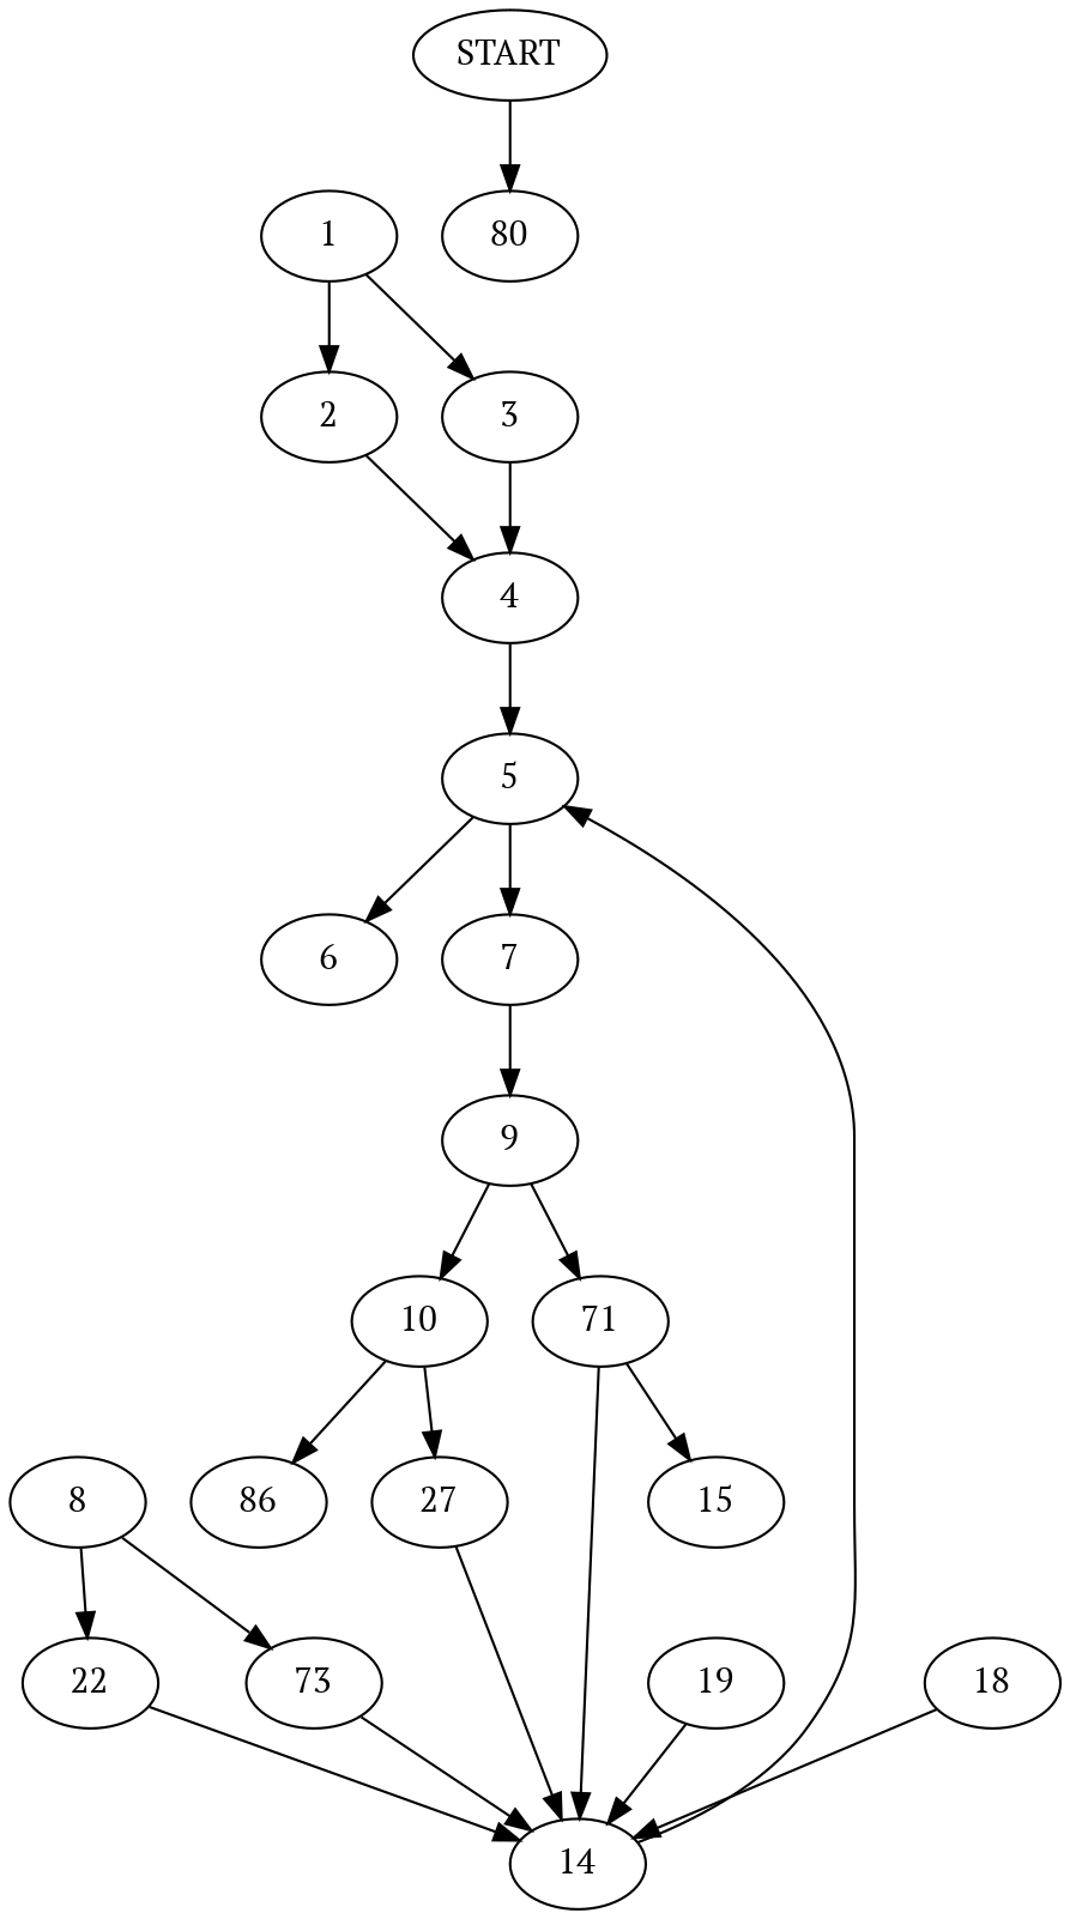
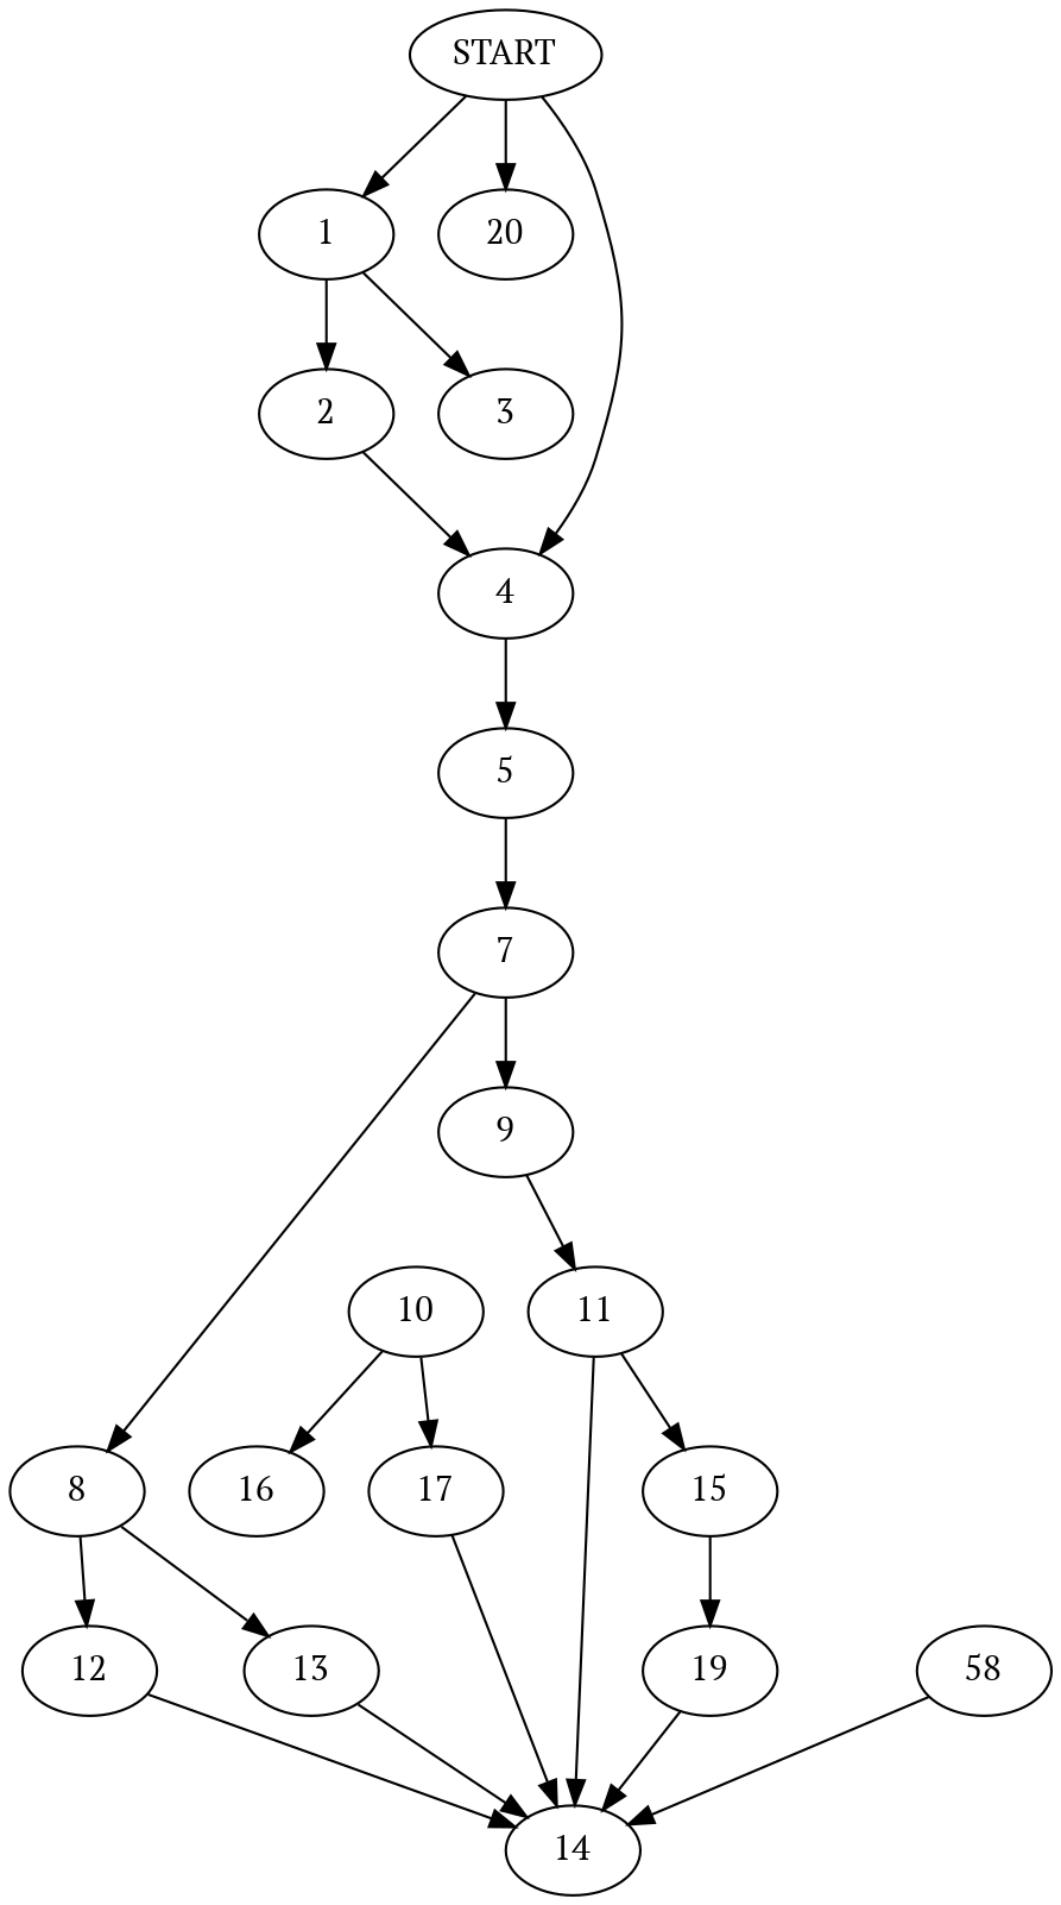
  digraph {
    fontname="PT Serif"
    node [fontname="PT Serif"]
    edge [fontname="PT Serif"]
    n1 [label=START]
    1
-   20 [label=80]
+   20
    2
    3
    4
    5
-   6
    7
    8
    9
-   12 [label=22]
-   13 [label=73]
+   12
+   13
    10
-   11 [label=71]
+   11
    14
-   16 [label=86]
-   17 [label=27]
+   16
+   17
    15
    19
-   18
+   18 [label=58]
+   n1 -> 1
    n1 -> 20
    1 -> 2
    1 -> 3
    2 -> 4
-   3 -> 4
+   n1 -> 4
    4 -> 5
-   5 -> 6
    5 -> 7
+   7 -> 8
    7 -> 9
    8 -> 12
    8 -> 13
-   9 -> 10
    9 -> 11
    12 -> 14
    13 -> 14
    10 -> 16
    10 -> 17
    11 -> 14
    11 -> 15
-   14 -> 5
    17 -> 14
+   15 -> 19
    19 -> 14
    18 -> 14
  }
